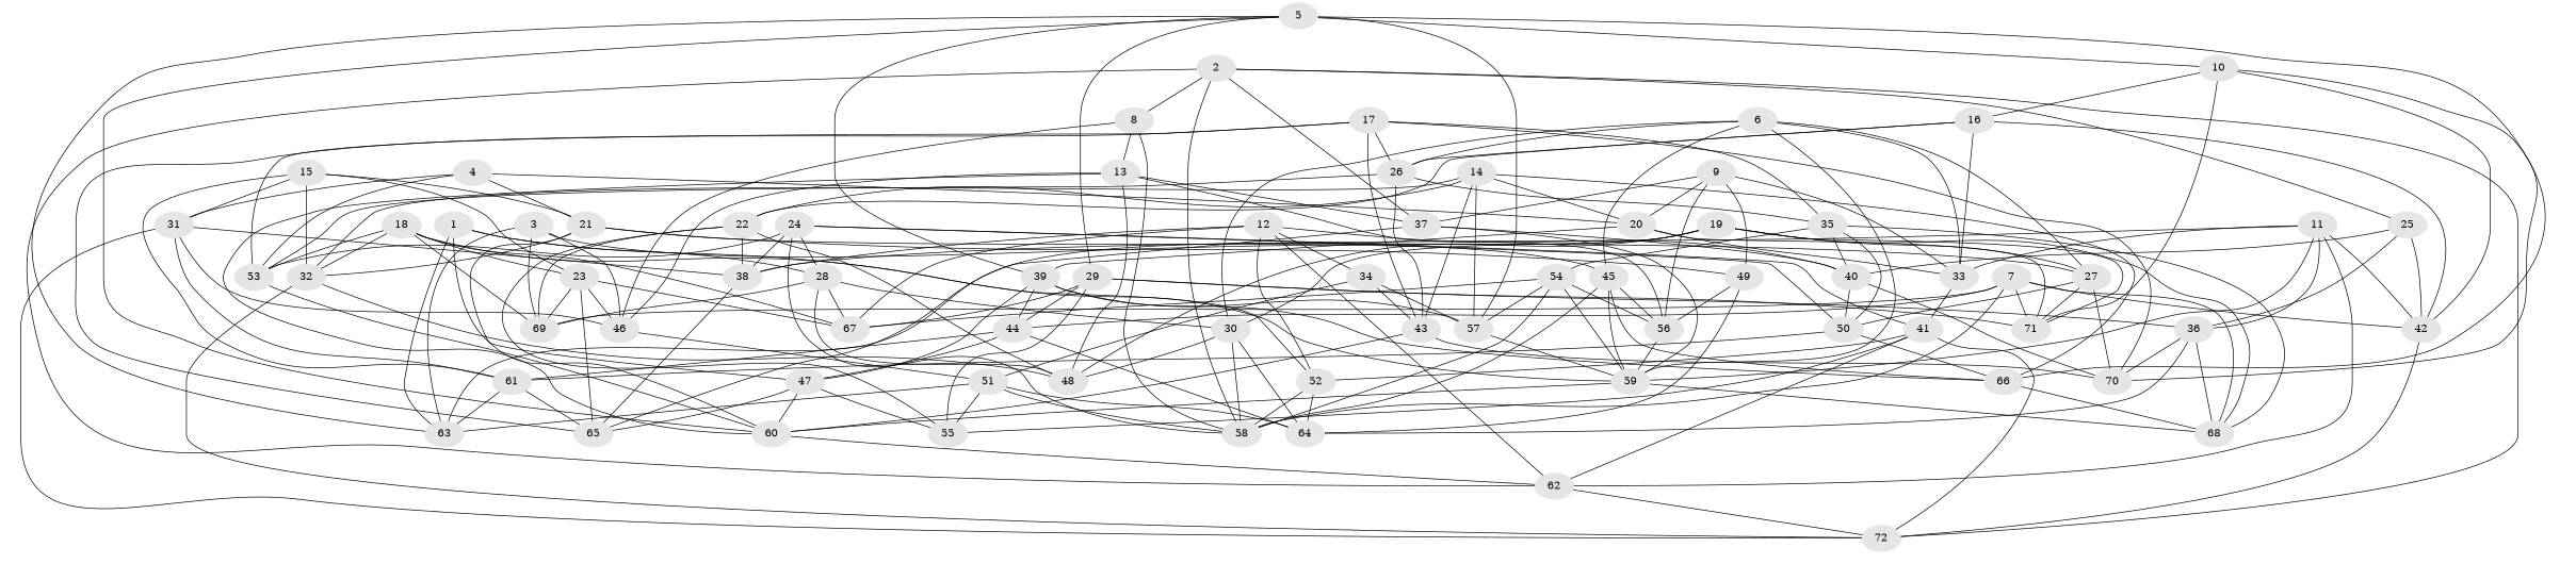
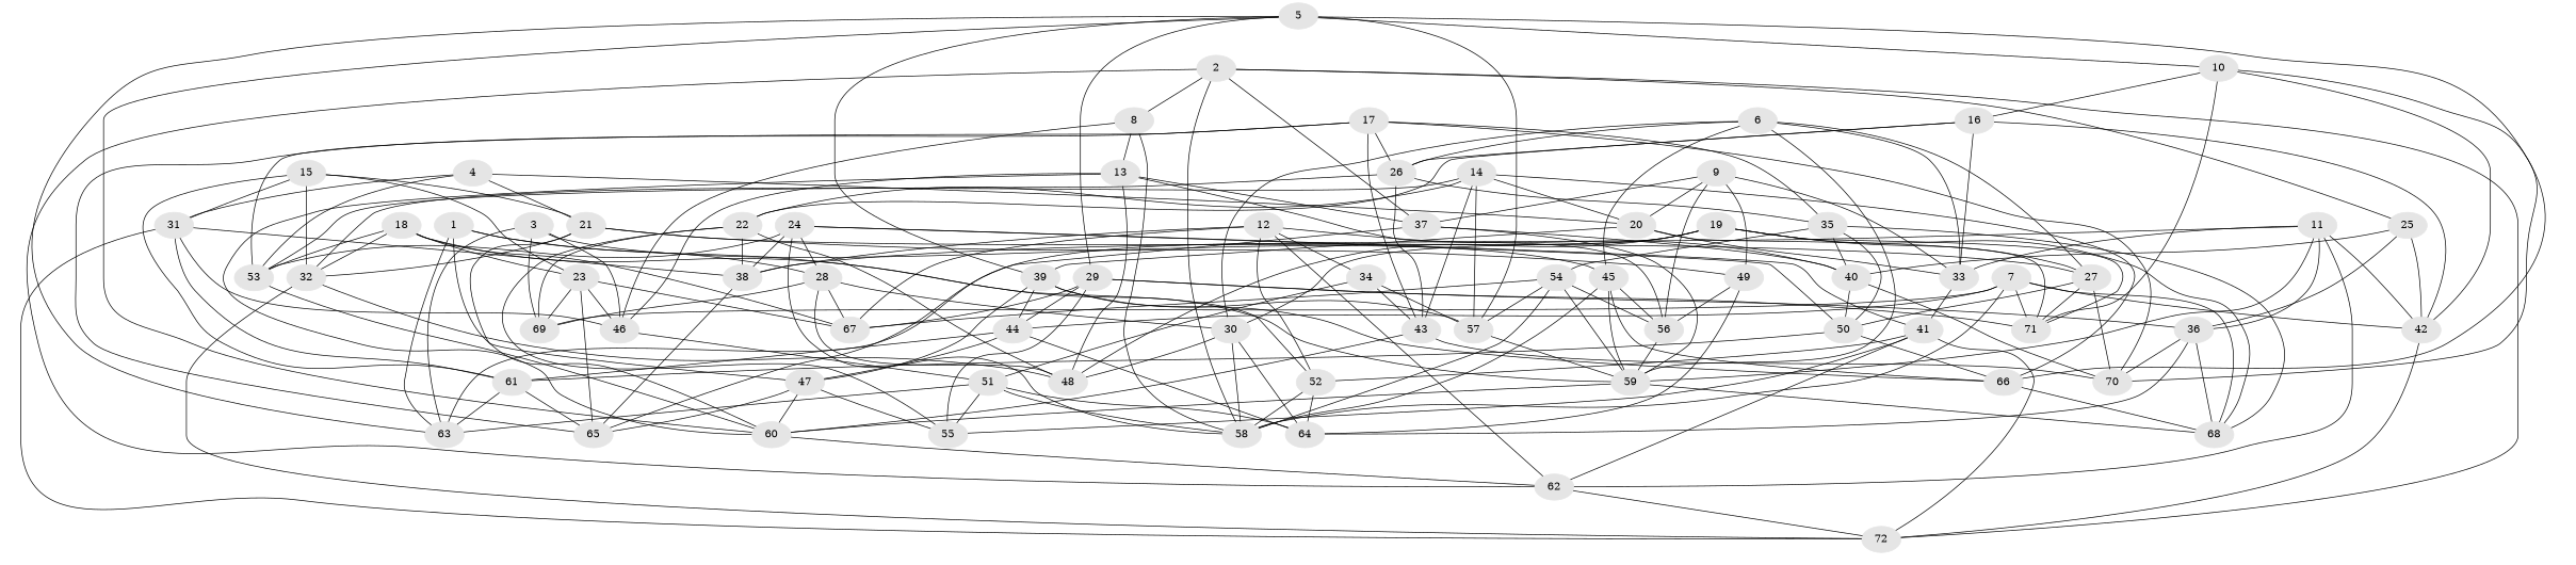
  graph {
    node [color=gray90 style=filled]
    edge [weight=1.0]
    1
    28
    47
    52
    63
    69
    30
    67
    48
    60
    55
    65
    58
    64
    2
    8
    25
    37
    62
    72
    46
    13
    42
    36
    40
    59
    3
    45
    66
    56
    51
    4
    20
    21
    31
    53
    39
    33
    71
    27
    49
    32
    38
    61
    5
    10
    29
    57
    16
    70
    44
    68
    6
    26
    43
    35
    50
    41
    7
    9
    22
    11
    12
    34
    14
    15
    23
    17
    54
    18
    19
    24
    1 -- 28
    1 -- 47
    1 -- 52
    1 -- 63
    28 -- 69
    28 -- 30
    28 -- 67
    28 -- 48
    47 -- 60
    47 -- 55
    47 -- 65
    52 -- 58 [weight=2.0]
    52 -- 64
    30 -- 48
    30 -- 58
    30 -- 64
    60 -- 62
    2 -- 58
    2 -- 8
    2 -- 25
    2 -- 37
    2 -- 62
    2 -- 72
    8 -- 58
    8 -- 46
    8 -- 13
    25 -- 42
    25 -- 36
    25 -- 40
    37 -- 65
    37 -- 40
    37 -- 59
    62 -- 72
    46 -- 51
    13 -- 48
    13 -- 60
    13 -- 37
    13 -- 46
    13 -- 56
    42 -- 72
    36 -- 64
    36 -- 70
    36 -- 68
    40 -- 70
    40 -- 50
    59 -- 60
    59 -- 68
    3 -- 63
    3 -- 69
    3 -- 46
    3 -- 45
    45 -- 58
    45 -- 59
    45 -- 66
    45 -- 56
    66 -- 68
    56 -- 59
    51 -- 63
    51 -- 55
    51 -- 58
    51 -- 64
    4 -- 20
    4 -- 21
    4 -- 31
    4 -- 53
    20 -- 39
    20 -- 33
    20 -- 71
    21 -- 60
    21 -- 27
    21 -- 49
    21 -- 32
    31 -- 72
    31 -- 46
    31 -- 38
    31 -- 61
    53 -- 60
    39 -- 47
    39 -- 66
    39 -- 57
    39 -- 44
    33 -- 41
    27 -- 71
    27 -- 70
    27 -- 50
    49 -- 64
    49 -- 56
    32 -- 48
    32 -- 72
    38 -- 65
    61 -- 63
    61 -- 65
    5 -- 63
    5 -- 60
    5 -- 66
    5 -- 39
    5 -- 10 [weight=2.0]
    5 -- 29
    5 -- 57
    10 -- 42
    10 -- 71
    10 -- 16
    10 -- 70
    29 -- 67
    29 -- 55
    29 -- 36
    29 -- 71
    29 -- 44
    57 -- 59
    16 -- 42
    16 -- 33
    16 -- 26
    16 -- 22
    44 -- 47
    44 -- 64
    44 -- 61
    6 -- 30
    6 -- 59
    6 -- 45
    6 -- 33
    6 -- 27
    6 -- 26
    26 -- 53
    26 -- 43
    26 -- 35
    43 -- 60
    43 -- 70
    35 -- 40
    35 -- 68
    35 -- 50
    35 -- 54
    50 -- 66
    50 -- 61
    41 -- 52
    41 -- 55
    41 -- 62
    41 -- 72
    7 -- 69
    7 -- 58
    7 -- 42
    7 -- 71
    7 -- 44
    7 -- 68
    9 -- 37
    9 -- 56
    9 -- 20
    9 -- 33
    9 -- 49 [weight=2.0]
    22 -- 69
    22 -- 48
    22 -- 55
    22 -- 38
    11 -- 62
    11 -- 42
    11 -- 36
    11 -- 59
    11 -- 33
    11 -- 38
    12 -- 52
    12 -- 67
    12 -- 62
    12 -- 40
    12 -- 38
    12 -- 34
    34 -- 51
    34 -- 57
    34 -- 43
    14 -- 66
    14 -- 20
    14 -- 32
    14 -- 57
    14 -- 43
    14 -- 22
    15 -- 21
    15 -- 31
    15 -- 32
    15 -- 61
    15 -- 23
    23 -- 69
    23 -- 67
    23 -- 65
    23 -- 46
    17 -- 65
    17 -- 53
    17 -- 70
    17 -- 26
    17 -- 43
    17 -- 35
    54 -- 67
    54 -- 58
    54 -- 59
    54 -- 56
    54 -- 57
-   18 -- 69
    18 -- 67
    18 -- 59
    18 -- 53
    18 -- 32
    18 -- 23
    19 -- 63
    19 -- 30
    19 -- 48
    19 -- 71
    19 -- 27
    19 -- 68
    24 -- 28
    24 -- 58
    24 -- 53
    24 -- 38
    24 -- 50
    24 -- 41
  }
